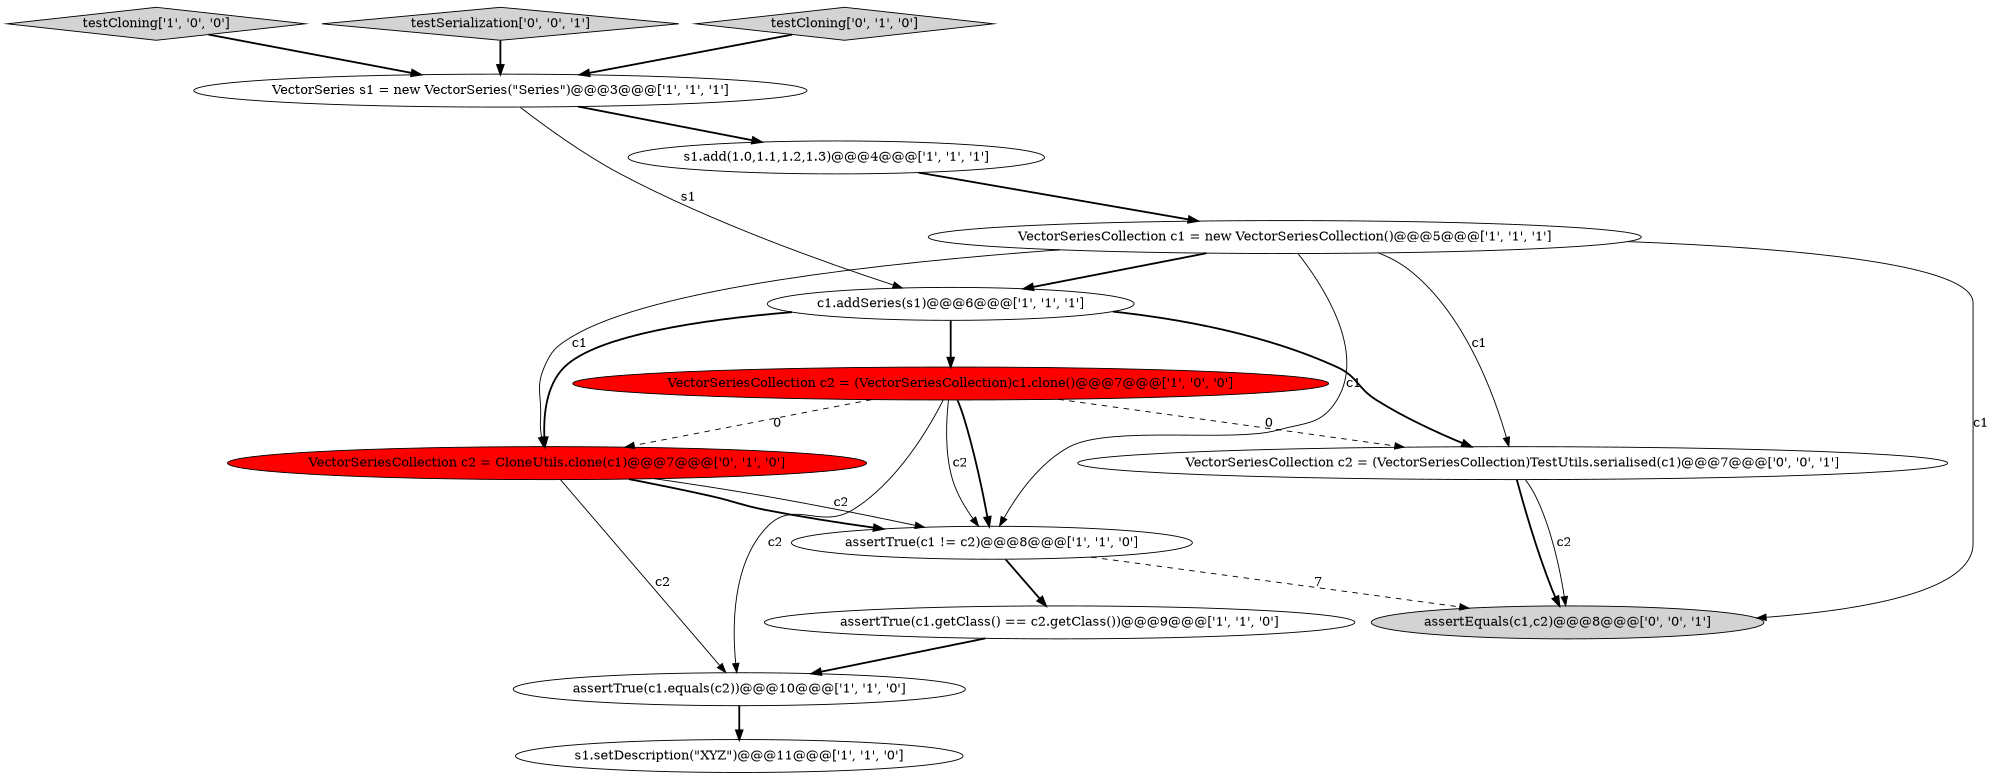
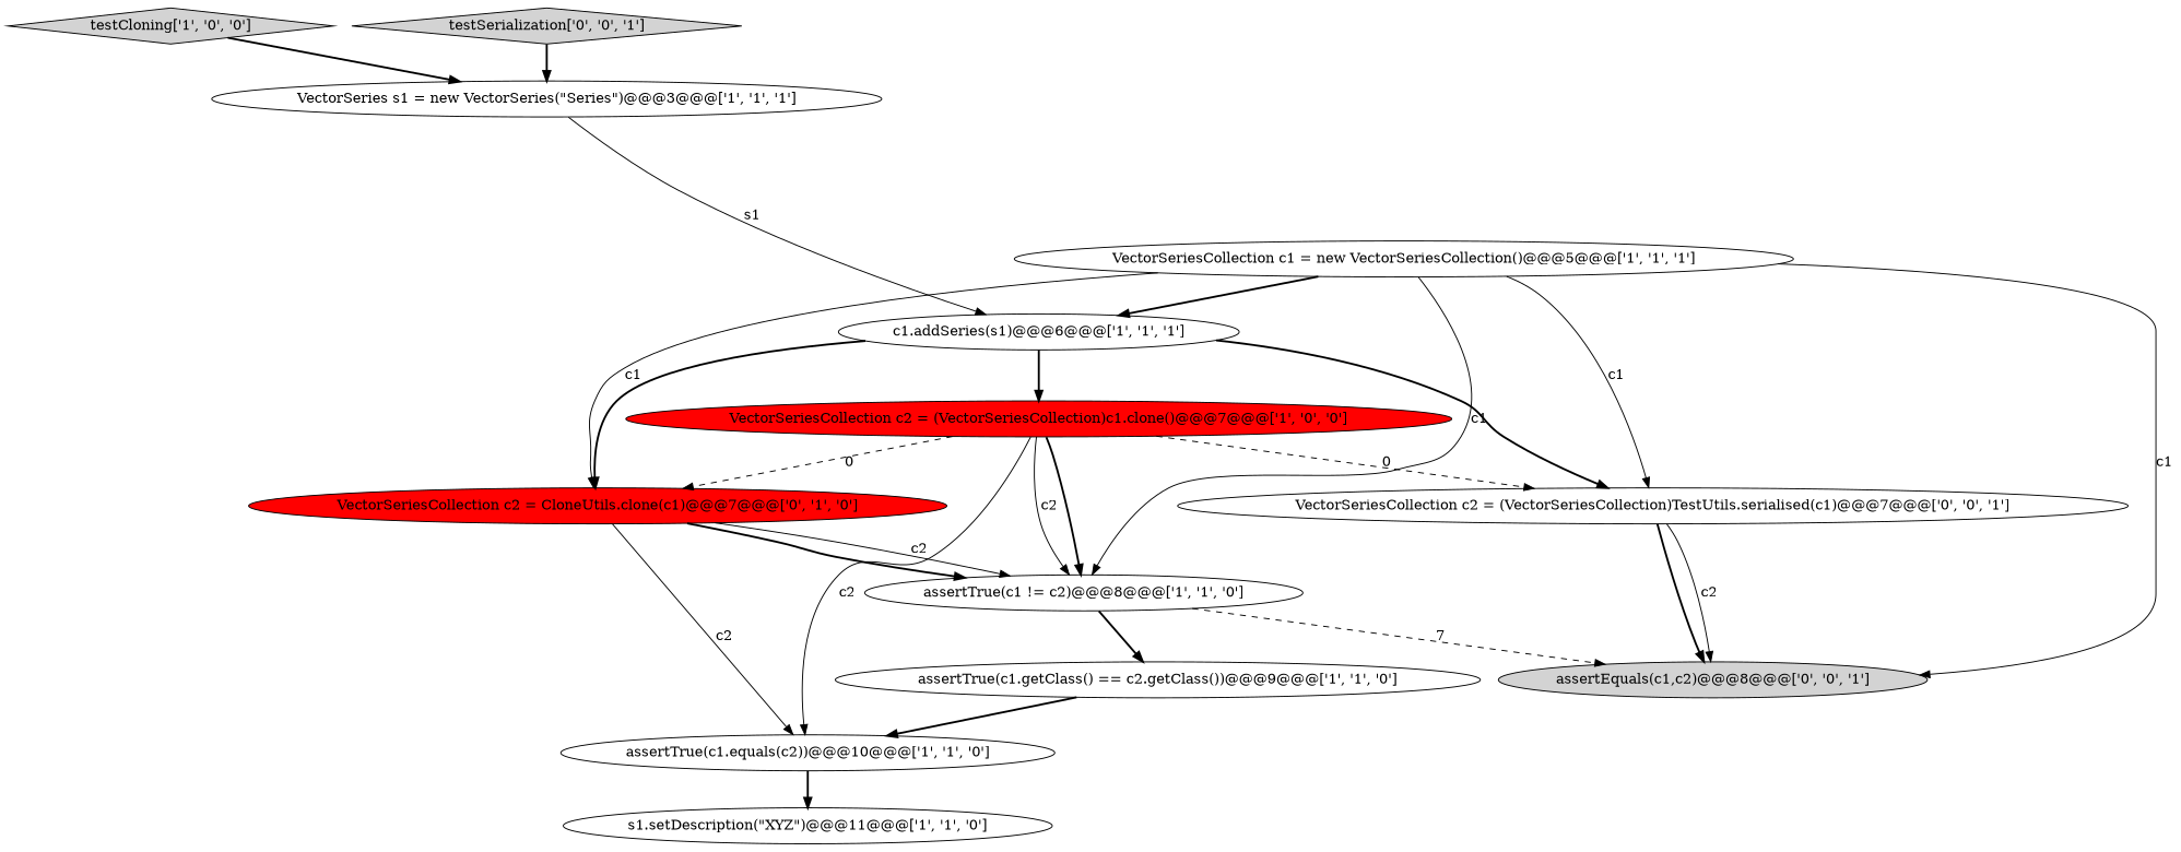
  digraph {
    node [fillcolor=white shape=ellipse style=filled]
    edge [style=bold]
    n1 [fillcolor=lightgray label="testCloning['1', '0', '0']" shape=diamond]
    n2 [label="VectorSeries s1 = new VectorSeries(\"Series\")@@@3@@@['1', '1', '1']"]
    n3 [label="c1.addSeries(s1)@@@6@@@['1', '1', '1']"]
-   n4 [label="s1.add(1.0,1.1,1.2,1.3)@@@4@@@['1', '1', '1']"]
    n5 [label="VectorSeriesCollection c1 = new VectorSeriesCollection()@@@5@@@['1', '1', '1']"]
    n6 [label="VectorSeriesCollection c2 = (VectorSeriesCollection)TestUtils.serialised(c1)@@@7@@@['0', '0', '1']"]
    n7 [label="assertTrue(c1 != c2)@@@8@@@['1', '1', '0']"]
    n8 [fillcolor=lightgray label="assertEquals(c1,c2)@@@8@@@['0', '0', '1']"]
    n9 [fillcolor=red label="VectorSeriesCollection c2 = CloneUtils.clone(c1)@@@7@@@['0', '1', '0']"]
    n10 [label="assertTrue(c1.getClass() == c2.getClass())@@@9@@@['1', '1', '0']"]
    n11 [fillcolor=red label="VectorSeriesCollection c2 = (VectorSeriesCollection)c1.clone()@@@7@@@['1', '0', '0']"]
    n12 [label="assertTrue(c1.equals(c2))@@@10@@@['1', '1', '0']"]
    n13 [fillcolor=lightgray label="testSerialization['0', '0', '1']" shape=diamond]
    n14 [label="s1.setDescription(\"XYZ\")@@@11@@@['1', '1', '0']"]
-   n15 [fillcolor=lightgray label="testCloning['0', '1', '0']" shape=diamond]
    n1 -> n2
    n2 -> n3 [label=s1 style=solid]
-   n2 -> n4
    n3 -> n6
    n3 -> n9
    n3 -> n11
-   n4 -> n5
    n5 -> n3
    n5 -> n6 [label=c1 style=solid]
    n5 -> n7 [label=c1 style=solid]
    n5 -> n8 [label=c1 style=solid]
    n5 -> n9 [label=c1 style=solid]
    n6 -> n8
    n6 -> n8 [label=c2 style=solid]
    n7 -> n8 [label=7 style=dashed]
    n7 -> n10
    n9 -> n7 [label=c2 style=solid]
    n9 -> n7
    n9 -> n12 [label=c2 style=solid]
    n10 -> n12
    n11 -> n6 [label=0 style=dashed]
    n11 -> n7
    n11 -> n7 [label=c2 style=solid]
    n11 -> n9 [label=0 style=dashed]
    n11 -> n12 [label=c2 style=solid]
    n12 -> n14
    n13 -> n2
-   n15 -> n2
  }
